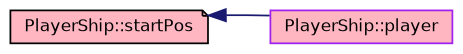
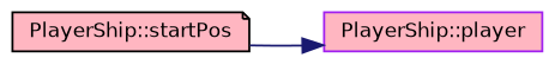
  digraph {
    rankdir=LR
    node [fillcolor=lightpink fontname=Helvetica fontsize=10 style=filled]
    n1 [color=black fontcolor=black height=0.2 label="PlayerShip::startPos" shape=note width=0.4]
    n2 [color=purple height=0.2 label="PlayerShip::player" shape=box width=0.4]
-   n2 -> n1 [color=midnightblue fontname=Helvetica fontsize=10 labelfontname=Helvetica labelfontsize=10 style=solid]
+   n1 -> n2 [color=midnightblue fontname=Helvetica fontsize=10 labelfontname=Helvetica labelfontsize=10 style=solid]
  }
